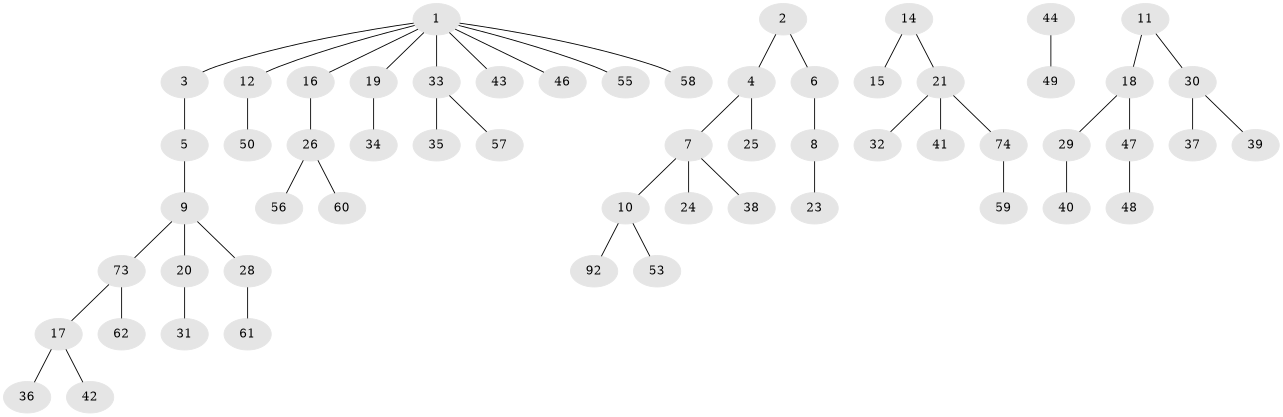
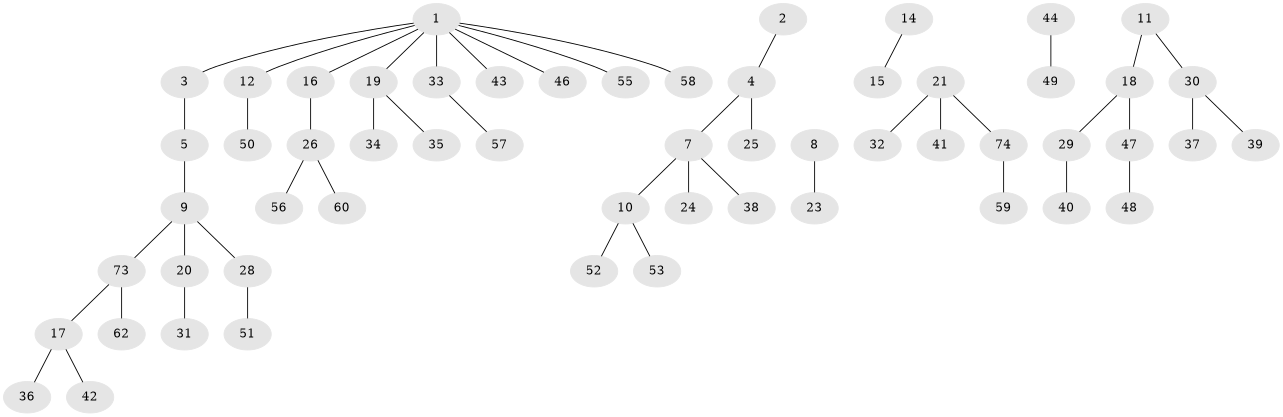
  graph {
    node [color=gray90 style=filled]
    1
    3
    12
    16
    19
    33
    43
    46
    55
    58
    2
    4
-   6
    5
    50
    14
    15
    21
    26
    34
    35
    57
    7
    25
    8
    9
    10
    24
    38
    44
    49
    n32 [label=73]
    20
    28
    23
    11
    18
    30
-   52 [label=92]
+   52
    53
    17
    n42 [label=62]
    31
-   51 [label=61]
+   51
    29
    47
    37
    39
    36
    42
    32
    41
    n53 [label=74]
    56
    60
    40
    48
    59
    1 -- 3
    1 -- 12
    1 -- 16
    1 -- 19
    1 -- 33
    1 -- 43
    1 -- 46
    1 -- 55
    1 -- 58
    3 -- 5
    12 -- 50
    16 -- 26
    19 -- 34
-   33 -- 35
+   19 -- 35
    33 -- 57
    2 -- 4
-   2 -- 6
    4 -- 7
    4 -- 25
-   6 -- 8
    5 -- 9
    14 -- 15
-   14 -- 21
    21 -- 32
    21 -- 41
    21 -- n53
    26 -- 56
    26 -- 60
    7 -- 10
    7 -- 24
    7 -- 38
    8 -- 23
    9 -- n32
    9 -- 20
    9 -- 28
    10 -- 52
    10 -- 53
    44 -- 49
    n32 -- 17
    n32 -- n42
    20 -- 31
    28 -- 51
    11 -- 18
    11 -- 30
    18 -- 29
    18 -- 47
    30 -- 37
    30 -- 39
    17 -- 36
    17 -- 42
    29 -- 40
    47 -- 48
    n53 -- 59
  }
